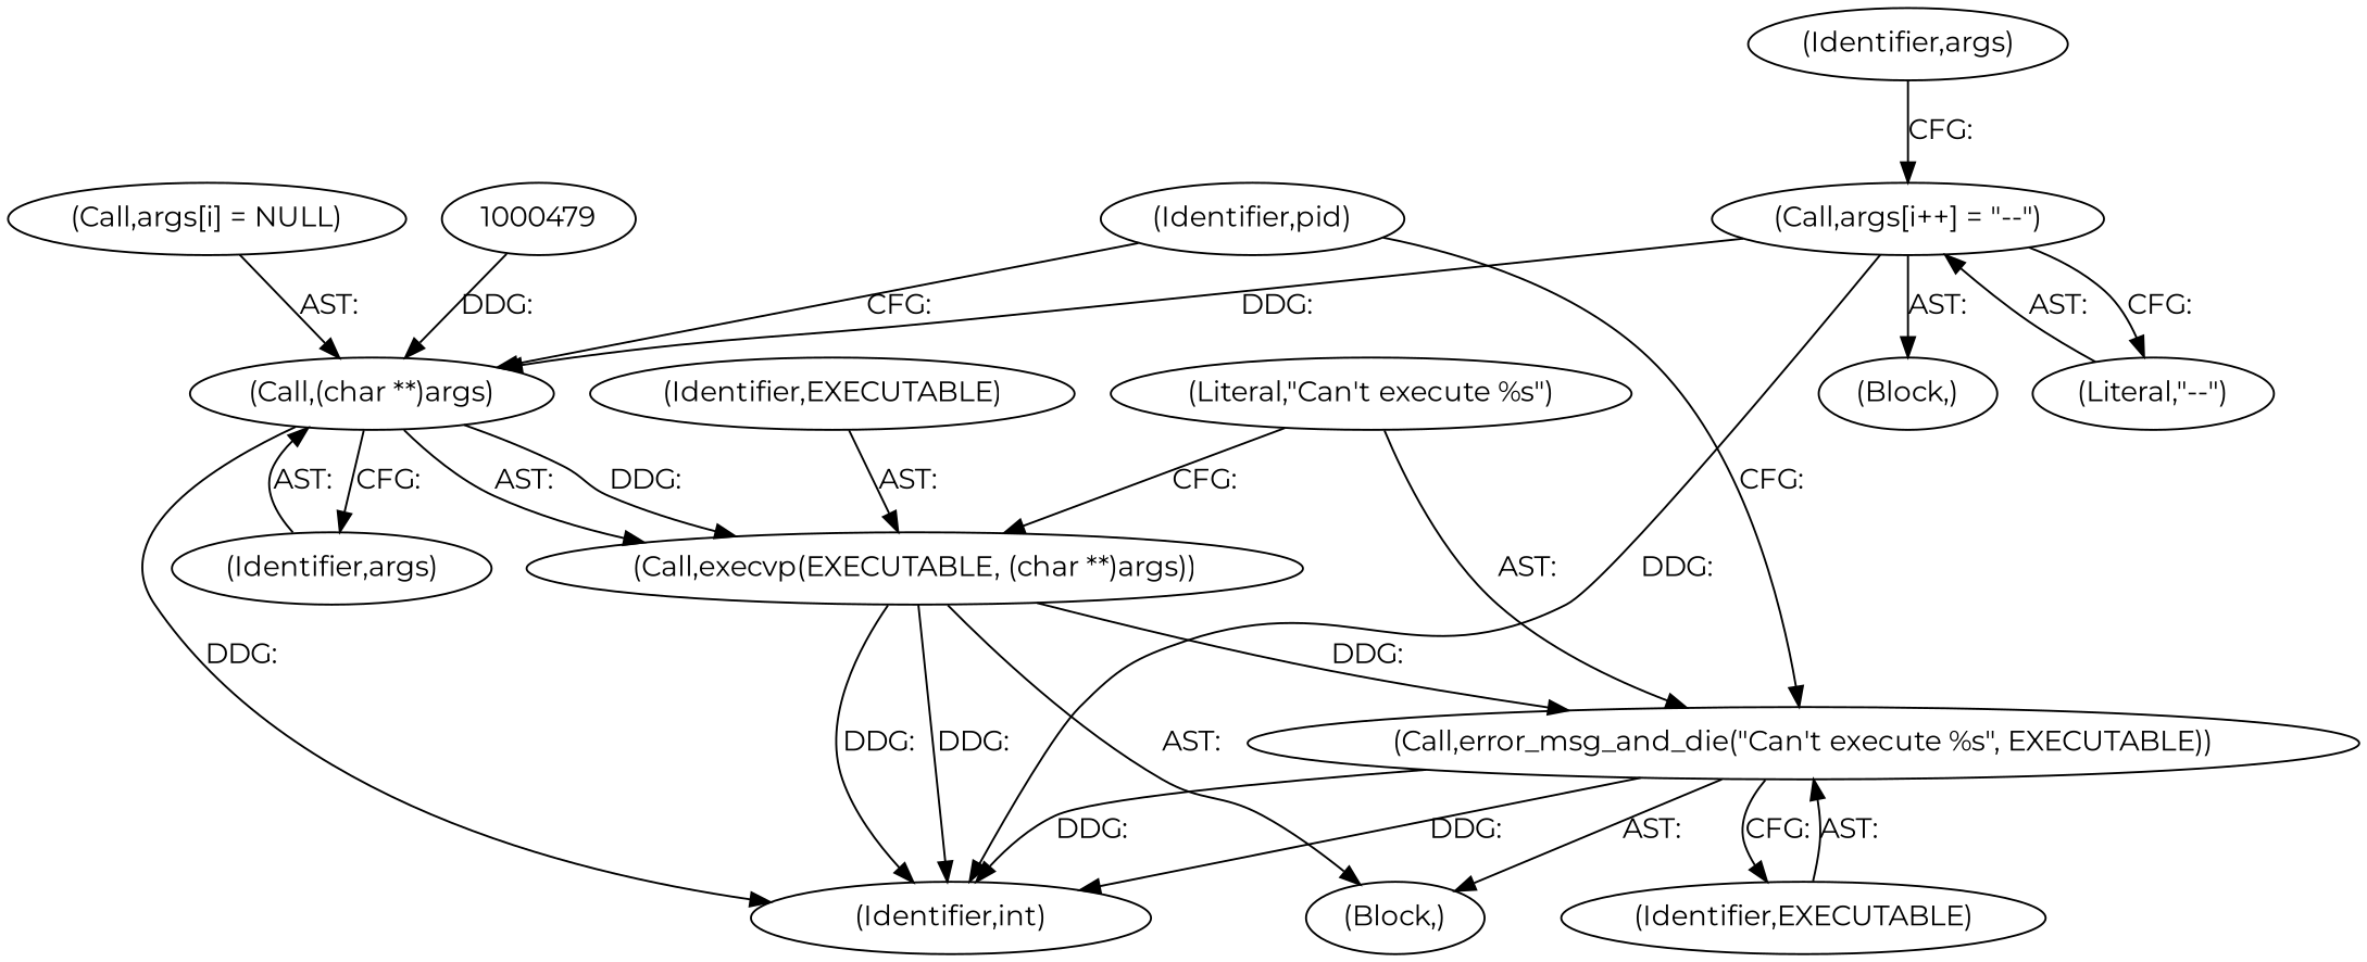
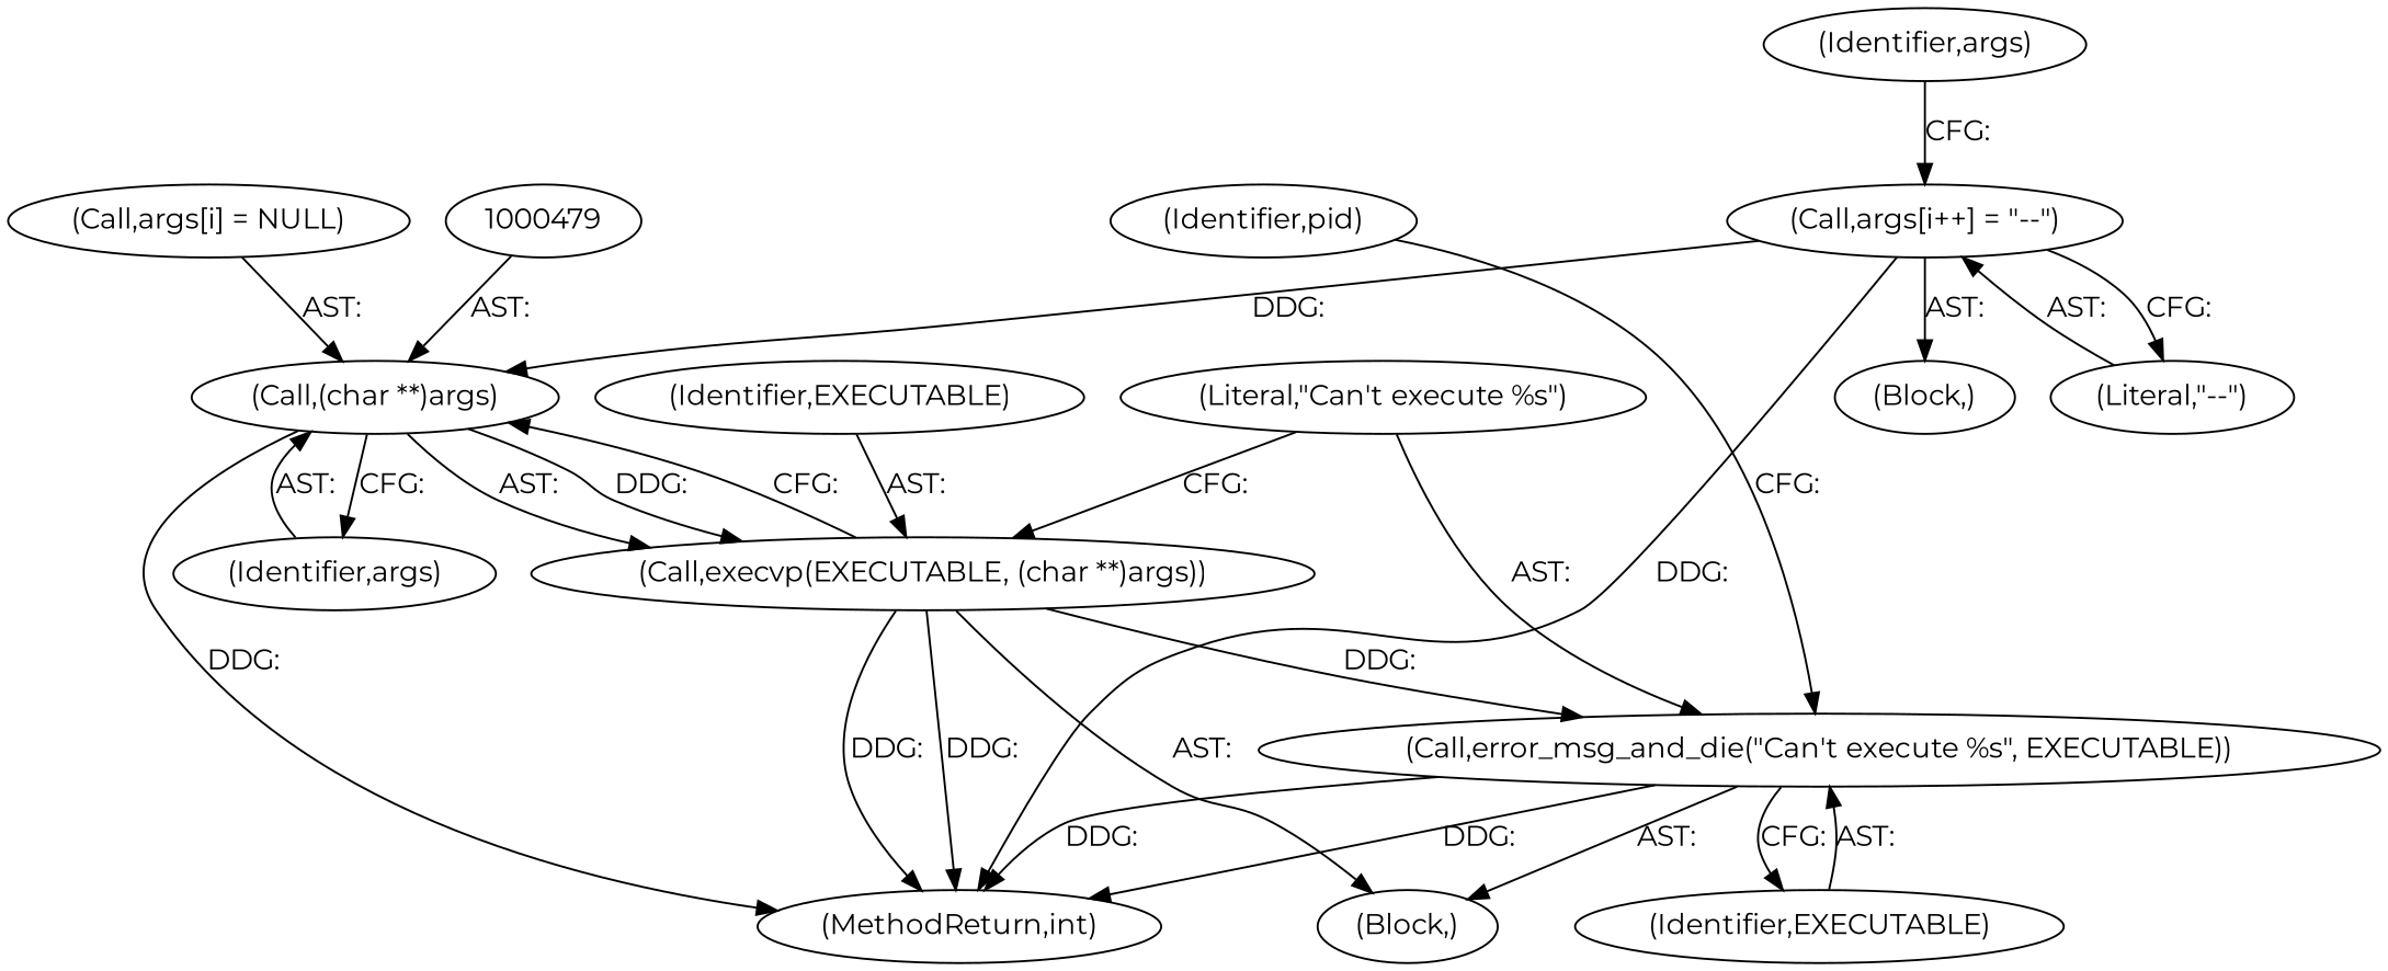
  digraph {
    fontname=Montserrat
    node [fontname=Montserrat]
    edge [fontname=Montserrat]
    n1 [label="(Call,args[i++] = \"--\")"]
    n2 [label="(Call,(char **)args)"]
    n3 [label="(Block,)"]
-   n4 [label="(Identifier,int)"]
+   n4 [label="(MethodReturn,int)"]
    n5 [label="(Literal,\"--\")"]
    n6 [label="(Call,execvp(EXECUTABLE, (char **)args))"]
    n7 [label="(Identifier,args)"]
    n8 [label="(Call,error_msg_and_die(\"Can't execute %s\", EXECUTABLE))"]
    n9 [label="(Block,)"]
    n10 [label="(Identifier,EXECUTABLE)"]
    n11 [label="(Identifier,EXECUTABLE)"]
    n12 [label="(Identifier,pid)"]
    n13 [label="(Literal,\"Can't execute %s\")"]
    n14 [label="(Identifier,args)"]
    n15 [label="(Call,args[i] = NULL)"]
    1000479
    n1 -> n2 [label="DDG: "]
    n1 -> n3 [label="AST: "]
    n1 -> n4 [label="DDG: "]
    n1 -> n5 [label="CFG: "]
    n2 -> n4 [label="DDG: "]
    n2 -> n6 [label="AST: "]
    n2 -> n6 [label="DDG: "]
    n2 -> n7 [label="CFG: "]
    n5 -> n1 [label="AST: "]
-   n12 -> n2 [label="CFG: "]
+   n6 -> n2 [label="CFG: "]
    n6 -> n4 [label="DDG: "]
    n6 -> n4 [label="DDG: "]
    n6 -> n8 [label="DDG: "]
    n6 -> n9 [label="AST: "]
    n7 -> n2 [label="AST: "]
    n8 -> n4 [label="DDG: "]
    n8 -> n4 [label="DDG: "]
    n8 -> n9 [label="AST: "]
    n8 -> n10 [label="CFG: "]
    n10 -> n8 [label="AST: "]
    n11 -> n6 [label="AST: "]
    n12 -> n8 [label="CFG: "]
    n13 -> n6 [label="CFG: "]
    n13 -> n8 [label="AST: "]
    n14 -> n1 [label="CFG: "]
    n15 -> n2 [label="AST: "]
-   1000479 -> n2 [label="DDG: "]
+   1000479 -> n2 [label="AST: "]
  }
